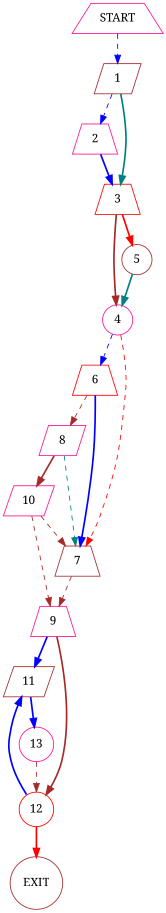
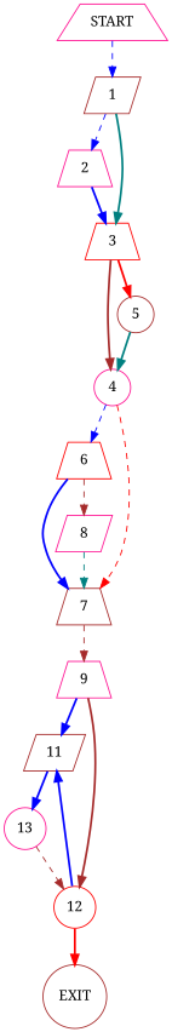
  digraph {
    fontname="Noto Serif"
    node [color=deeppink fontname="Noto Serif" shape=trapezium]
    edge [color=blue fontname="Noto Serif" style=bold]
    n1 [label=START]
    1 [color=brown shape=parallelogram]
    2
    3 [color=red]
    n5 [color=brown label=EXIT shape=circle]
    4 [shape=circle]
    5 [color=brown shape=circle]
    6 [color=red]
    7 [color=brown]
    8 [shape=parallelogram]
    9
-   10 [shape=parallelogram]
    11 [color=brown shape=parallelogram]
    12 [color=red shape=circle]
    13 [shape=circle]
    n1 -> 1 [style=dashed]
    1 -> 2 [style=dashed]
    1 -> 3 [color=teal]
    2 -> 3
    3 -> 4 [color=brown]
    3 -> 5 [color=red]
    4 -> 6 [style=dashed]
    4 -> 7 [color=red style=dashed]
    5 -> 4 [color=teal]
    6 -> 7
    6 -> 8 [color=brown style=dashed]
    7 -> 9 [color=brown style=dashed]
    8 -> 7 [color=teal style=dashed]
-   8 -> 10 [color=brown]
    9 -> 11
    9 -> 12 [color=brown]
-   10 -> 7 [color=brown style=dashed]
-   10 -> 9 [color=brown style=dashed]
    11 -> 13
    12 -> n5 [color=red]
    12 -> 11
    13 -> 12 [color=brown style=dashed]
  }
